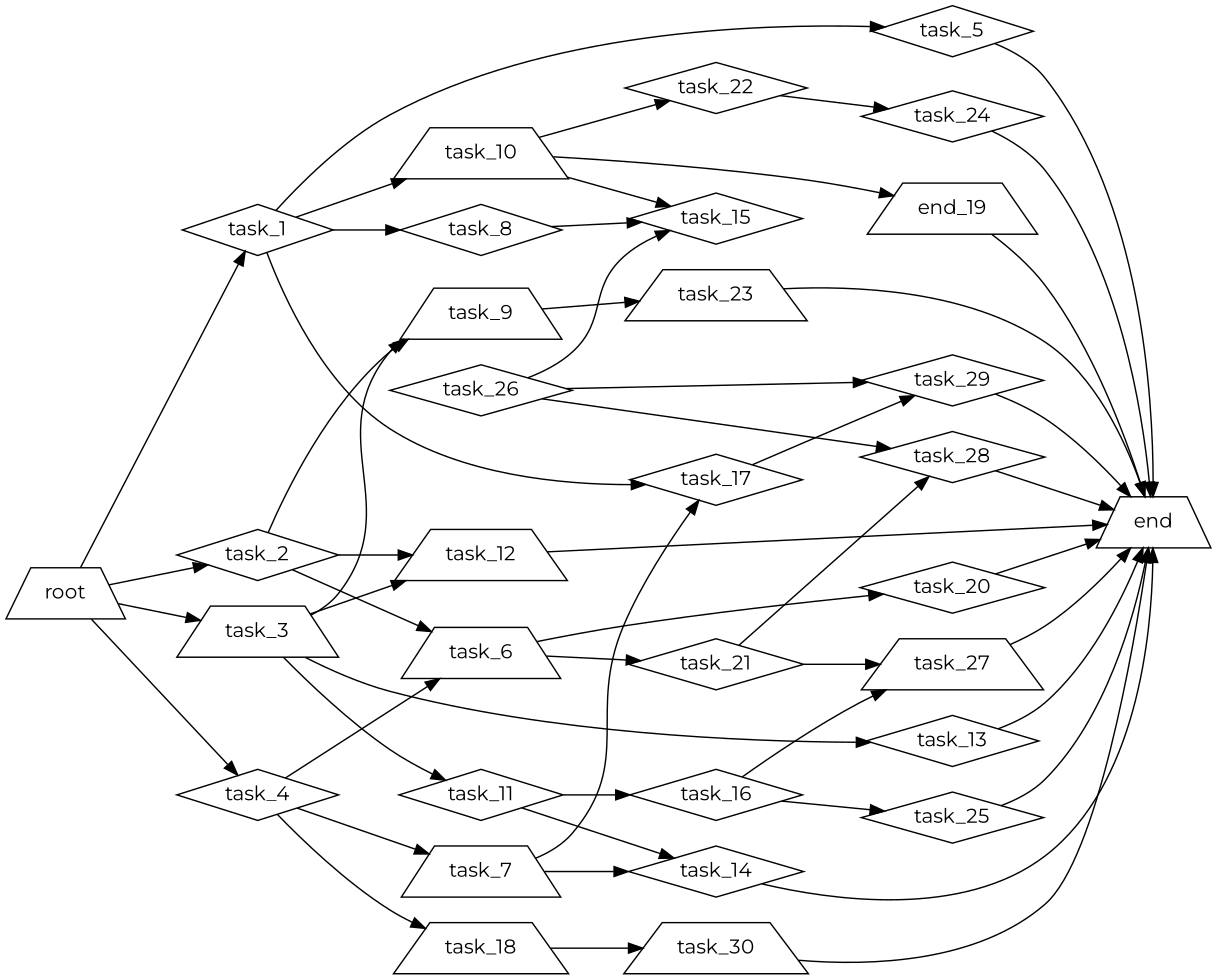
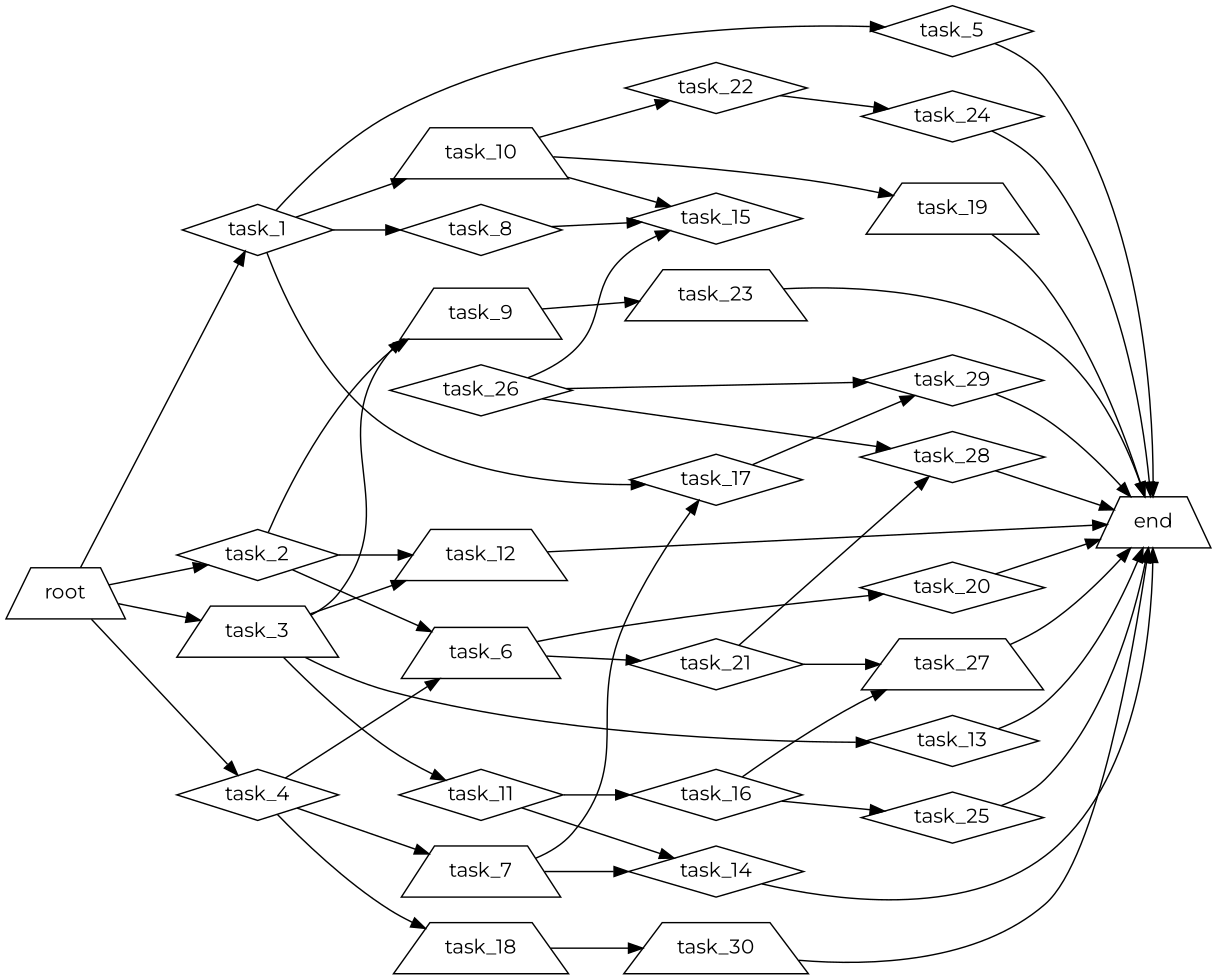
  digraph {
    fontname=Montserrat
    rankdir=LR
    node [fontname=Montserrat shape=diamond]
    edge [fontname=Montserrat]
    root [shape=trapezium]
    task_1
    task_2
    task_3 [shape=trapezium]
    task_4
    task_5
    task_8
    task_10 [shape=trapezium]
    task_17
    task_6 [shape=trapezium]
    task_9 [shape=trapezium]
    task_12 [shape=trapezium]
    task_11
    task_13
    task_7 [shape=trapezium]
    task_18 [shape=trapezium]
    end [shape=trapezium]
    task_15
-   task_19 [shape=trapezium label=end_19]
+   task_19 [shape=trapezium]
    task_22
    task_29
    task_20
    task_21
    task_23 [shape=trapezium]
    task_14
    task_16
    task_30 [shape=trapezium]
    task_27 [shape=trapezium]
    task_28
    task_24
    task_25
    task_26
    root -> task_1
    root -> task_2
    root -> task_3
    root -> task_4
    task_1 -> task_5
    task_1 -> task_8
    task_1 -> task_10
    task_1 -> task_17
    task_2 -> task_6
    task_2 -> task_9
    task_2 -> task_12
    task_3 -> task_9
    task_3 -> task_12
    task_3 -> task_11
    task_3 -> task_13
    task_4 -> task_6
    task_4 -> task_7
    task_4 -> task_18
    task_5 -> end
    task_8 -> task_15
    task_10 -> task_15
    task_10 -> task_19
    task_10 -> task_22
    task_17 -> task_29
    task_6 -> task_20
    task_6 -> task_21
    task_9 -> task_23
    task_12 -> end
    task_11 -> task_14
    task_11 -> task_16
    task_13 -> end
    task_7 -> task_17
    task_7 -> task_14
    task_18 -> task_30
    task_19 -> end
    task_22 -> task_24
    task_29 -> end
    task_20 -> end
    task_21 -> task_27
    task_21 -> task_28
    task_23 -> end
    task_14 -> end
    task_16 -> task_27
    task_16 -> task_25
    task_30 -> end
    task_27 -> end
    task_28 -> end
    task_24 -> end
    task_25 -> end
    task_26 -> task_15
    task_26 -> task_29
    task_26 -> task_28
  }
